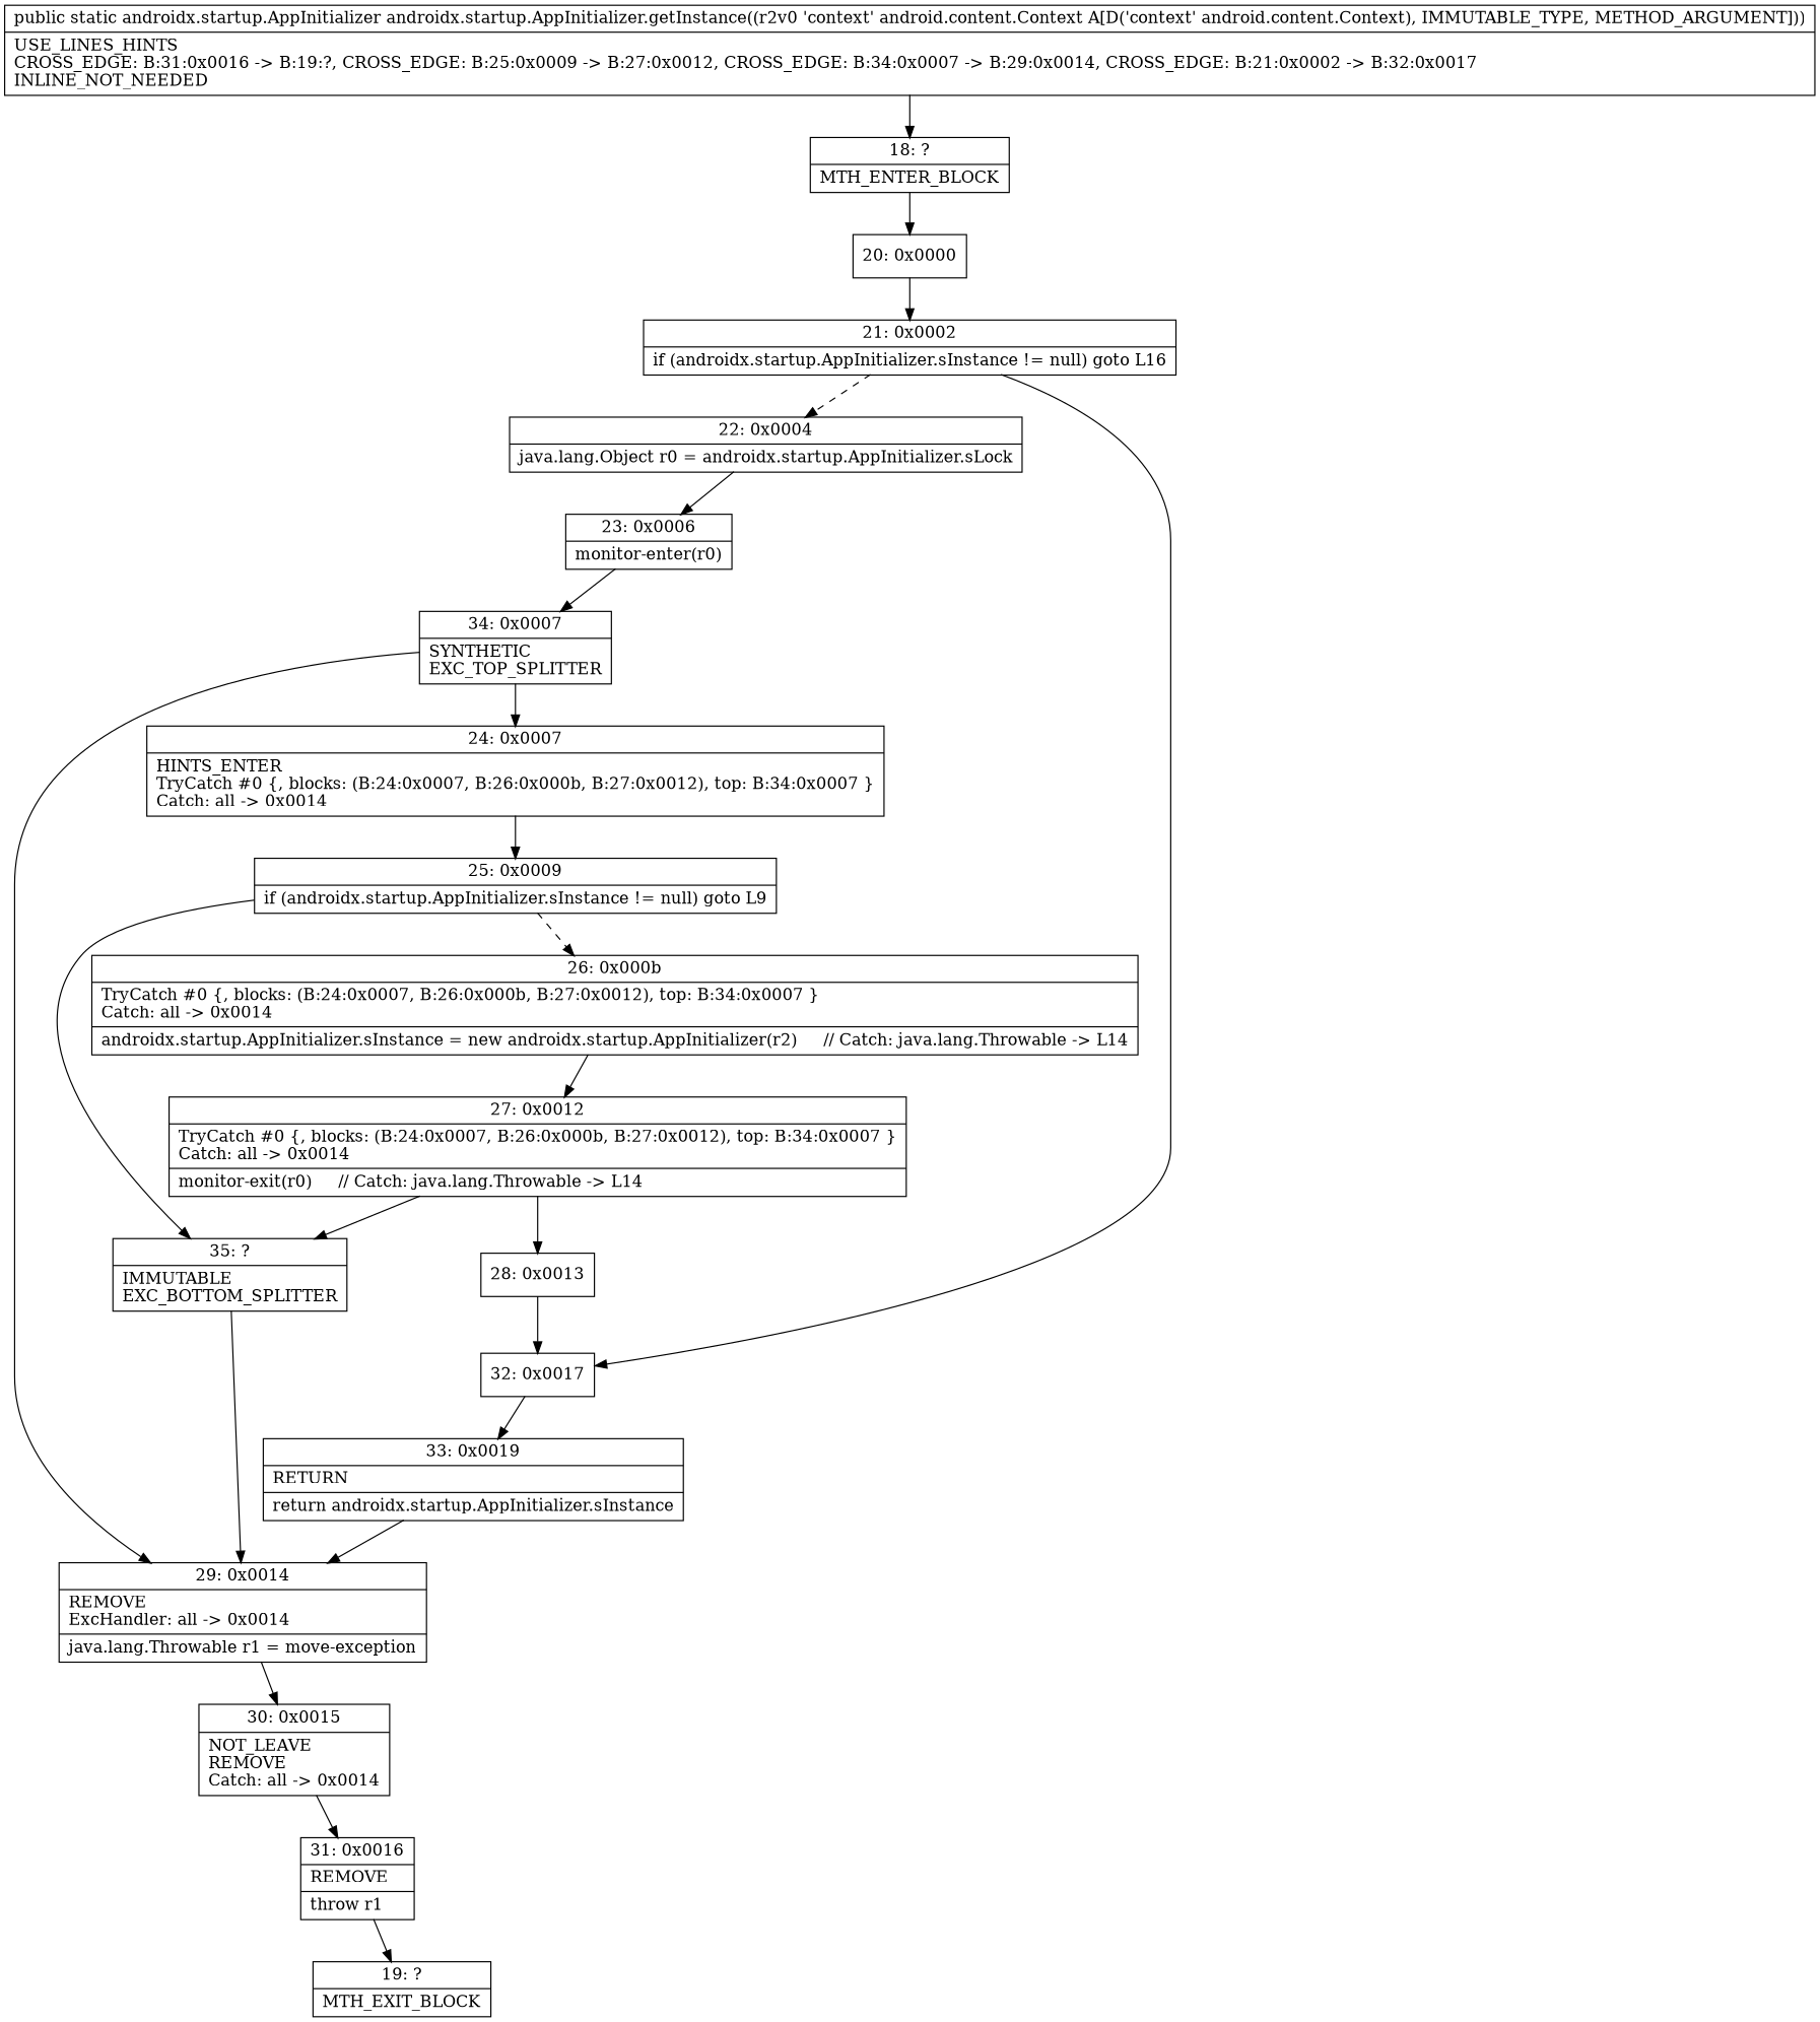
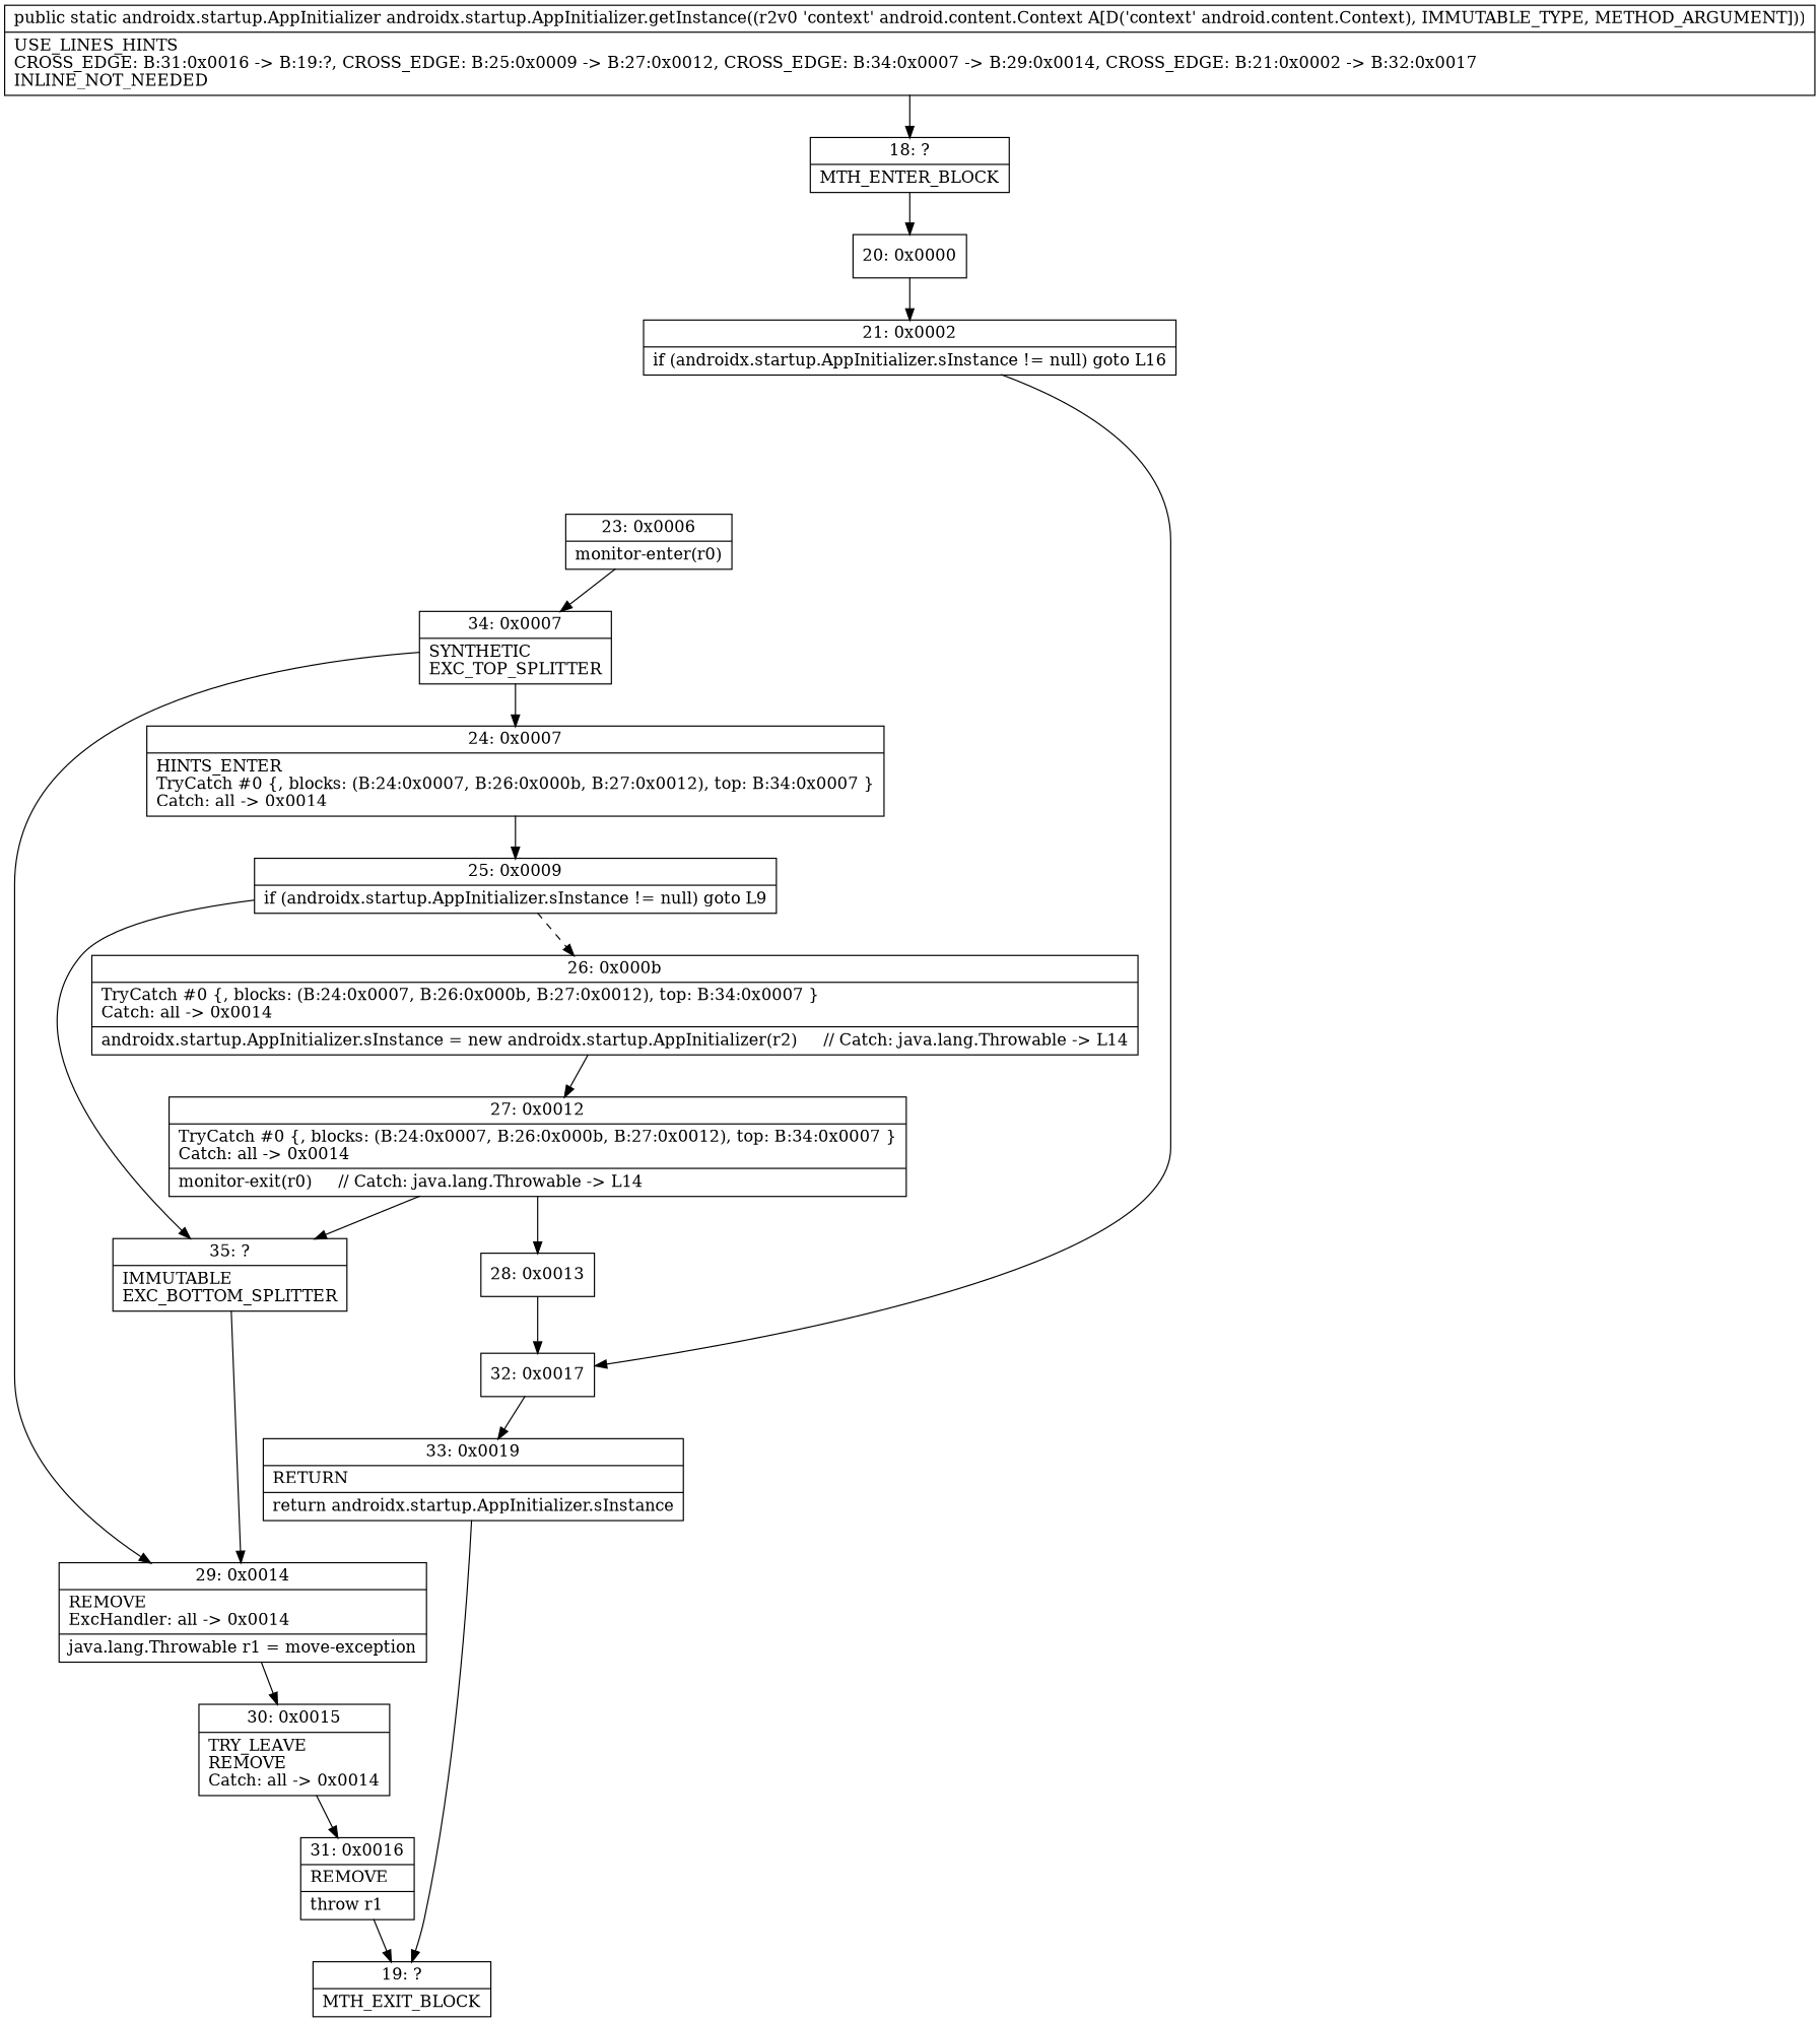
  digraph {
    node [shape=record]
    n1 [label="{18\:\ ?|MTH_ENTER_BLOCK\l}"]
    n2 [label="{20\:\ 0x0000}"]
    n3 [label="{21\:\ 0x0002|if (androidx.startup.AppInitializer.sInstance != null) goto L16\l}"]
-   n4 [label="{22\:\ 0x0004|java.lang.Object r0 = androidx.startup.AppInitializer.sLock\l}"]
    n5 [label="{32\:\ 0x0017}"]
    n6 [label="{23\:\ 0x0006|monitor\-enter(r0)\l}"]
    n7 [label="{33\:\ 0x0019|RETURN\l|return androidx.startup.AppInitializer.sInstance\l}"]
    n8 [label="{34\:\ 0x0007|SYNTHETIC\lEXC_TOP_SPLITTER\l}"]
    n9 [label="{24\:\ 0x0007|HINTS_ENTER\lTryCatch #0 \{, blocks: (B:24:0x0007, B:26:0x000b, B:27:0x0012), top: B:34:0x0007 \}\lCatch: all \-\> 0x0014\l}"]
    n10 [label="{29\:\ 0x0014|REMOVE\lExcHandler: all \-\> 0x0014\l|java.lang.Throwable r1 = move\-exception\l}"]
    n11 [label="{25\:\ 0x0009|if (androidx.startup.AppInitializer.sInstance != null) goto L9\l}"]
-   n12 [label="{30\:\ 0x0015|NOT_LEAVE\lREMOVE\lCatch: all \-\> 0x0014\l}"]
+   n12 [label="{30\:\ 0x0015|TRY_LEAVE\lREMOVE\lCatch: all \-\> 0x0014\l}"]
    n13 [label="{26\:\ 0x000b|TryCatch #0 \{, blocks: (B:24:0x0007, B:26:0x000b, B:27:0x0012), top: B:34:0x0007 \}\lCatch: all \-\> 0x0014\l|androidx.startup.AppInitializer.sInstance = new androidx.startup.AppInitializer(r2)     \/\/ Catch: java.lang.Throwable \-\> L14\l}"]
    n14 [label="{35\:\ ?|IMMUTABLE\lEXC_BOTTOM_SPLITTER\l}"]
    n15 [label="{27\:\ 0x0012|TryCatch #0 \{, blocks: (B:24:0x0007, B:26:0x000b, B:27:0x0012), top: B:34:0x0007 \}\lCatch: all \-\> 0x0014\l|monitor\-exit(r0)     \/\/ Catch: java.lang.Throwable \-\> L14\l}"]
    n16 [label="{28\:\ 0x0013}"]
    n17 [label="{31\:\ 0x0016|REMOVE\l|throw r1\l}"]
    n18 [label="{19\:\ ?|MTH_EXIT_BLOCK\l}"]
    n19 [label="{public static androidx.startup.AppInitializer androidx.startup.AppInitializer.getInstance((r2v0 'context' android.content.Context A[D('context' android.content.Context), IMMUTABLE_TYPE, METHOD_ARGUMENT]))  | USE_LINES_HINTS\lCROSS_EDGE: B:31:0x0016 \-\> B:19:?, CROSS_EDGE: B:25:0x0009 \-\> B:27:0x0012, CROSS_EDGE: B:34:0x0007 \-\> B:29:0x0014, CROSS_EDGE: B:21:0x0002 \-\> B:32:0x0017\lINLINE_NOT_NEEDED\l}"]
    n1 -> n2
    n2 -> n3
-   n3 -> n4 [style=dashed]
    n3 -> n5
-   n4 -> n6
    n5 -> n7
    n6 -> n8
-   n7 -> n10
+   n7 -> n18
    n8 -> n9
    n8 -> n10
    n9 -> n11
    n10 -> n12
    n11 -> n13 [style=dashed]
    n11 -> n14
    n12 -> n17
    n13 -> n15
    n14 -> n10
    n15 -> n14
    n15 -> n16
    n16 -> n5
    n17 -> n18
    n19 -> n1
  }
